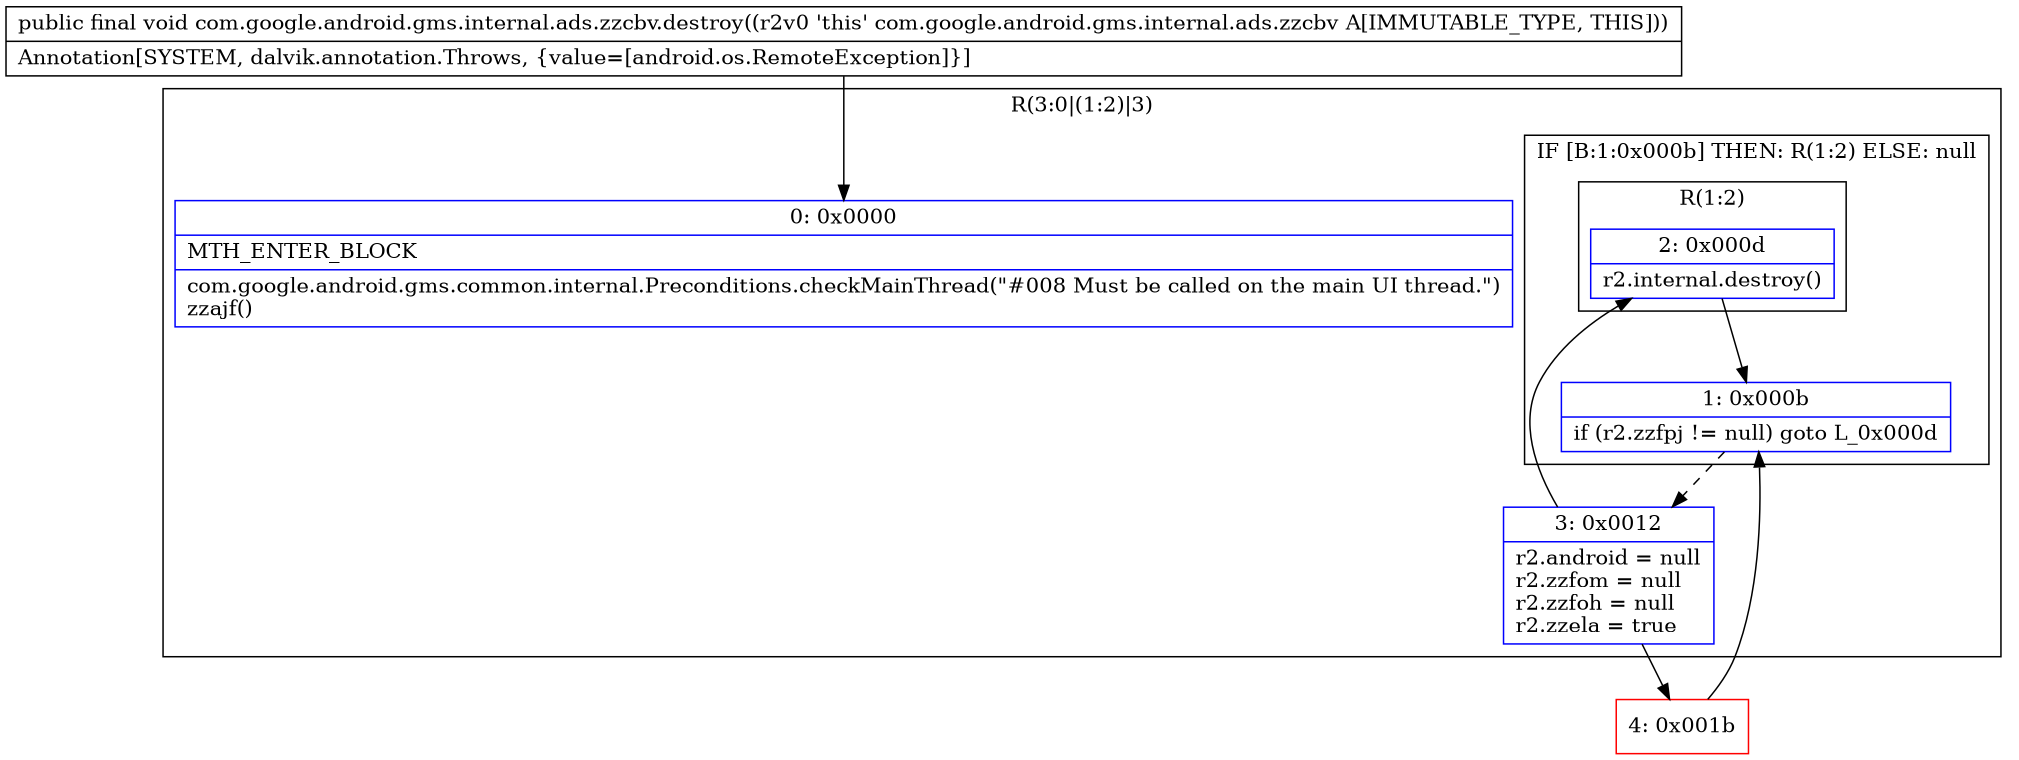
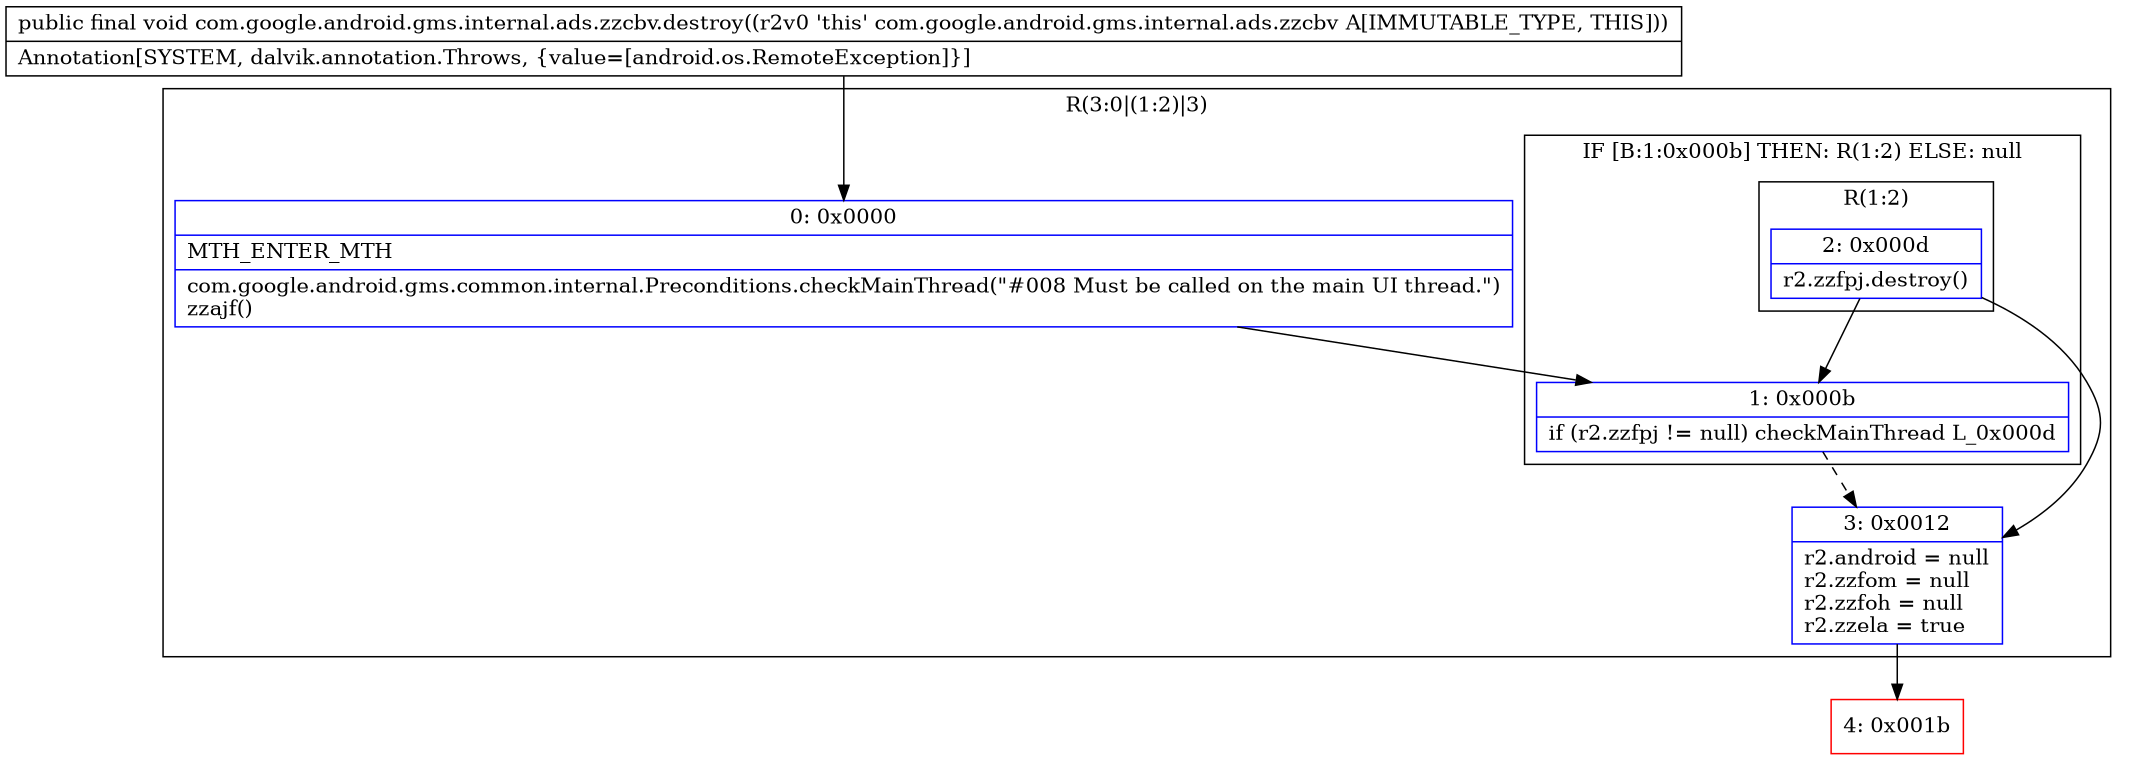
  digraph {
    node [color=blue shape=record]
-   n1 [label="{2\:\ 0x000d|r2.internal.destroy()\l}"]
-   n2 [label="{1\:\ 0x000b|if (r2.zzfpj != null) goto L_0x000d\l}"]
-   n3 [label="{0\:\ 0x0000|MTH_ENTER_BLOCK\l|com.google.android.gms.common.internal.Preconditions.checkMainThread(\"#008 Must be called on the main UI thread.\")\lzzajf()\l}"]
+   n1 [label="{2\:\ 0x000d|r2.zzfpj.destroy()\l}"]
+   n2 [label="{1\:\ 0x000b|if (r2.zzfpj != null) checkMainThread L_0x000d\l}"]
+   n3 [label="{0\:\ 0x0000|MTH_ENTER_MTH\l|com.google.android.gms.common.internal.Preconditions.checkMainThread(\"#008 Must be called on the main UI thread.\")\lzzajf()\l}"]
    n4 [label="{3\:\ 0x0012|r2.android = null\lr2.zzfom = null\lr2.zzfoh = null\lr2.zzela = true\l}"]
    n5 [color=red label="{4\:\ 0x001b}"]
    n6 [label="{public final void com.google.android.gms.internal.ads.zzcbv.destroy((r2v0 'this' com.google.android.gms.internal.ads.zzcbv A[IMMUTABLE_TYPE, THIS]))  | Annotation[SYSTEM, dalvik.annotation.Throws, \{value=[android.os.RemoteException]\}]\l}" color=""]
    subgraph cluster_1 {
      label="R(3:0|(1:2)|3)"
      n3
      n4
      subgraph cluster_2 {
        label="IF [B:1:0x000b] THEN: R(1:2) ELSE: null"
        n2
        subgraph cluster_3 {
          label="R(1:2)"
          n1
        }
      }
    }
    n1 -> n2
-   n4 -> n1
+   n1 -> n4
    n2 -> n4 [style=dashed]
-   n5 -> n2
+   n3 -> n2
    n4 -> n5
    n6 -> n3
  }
